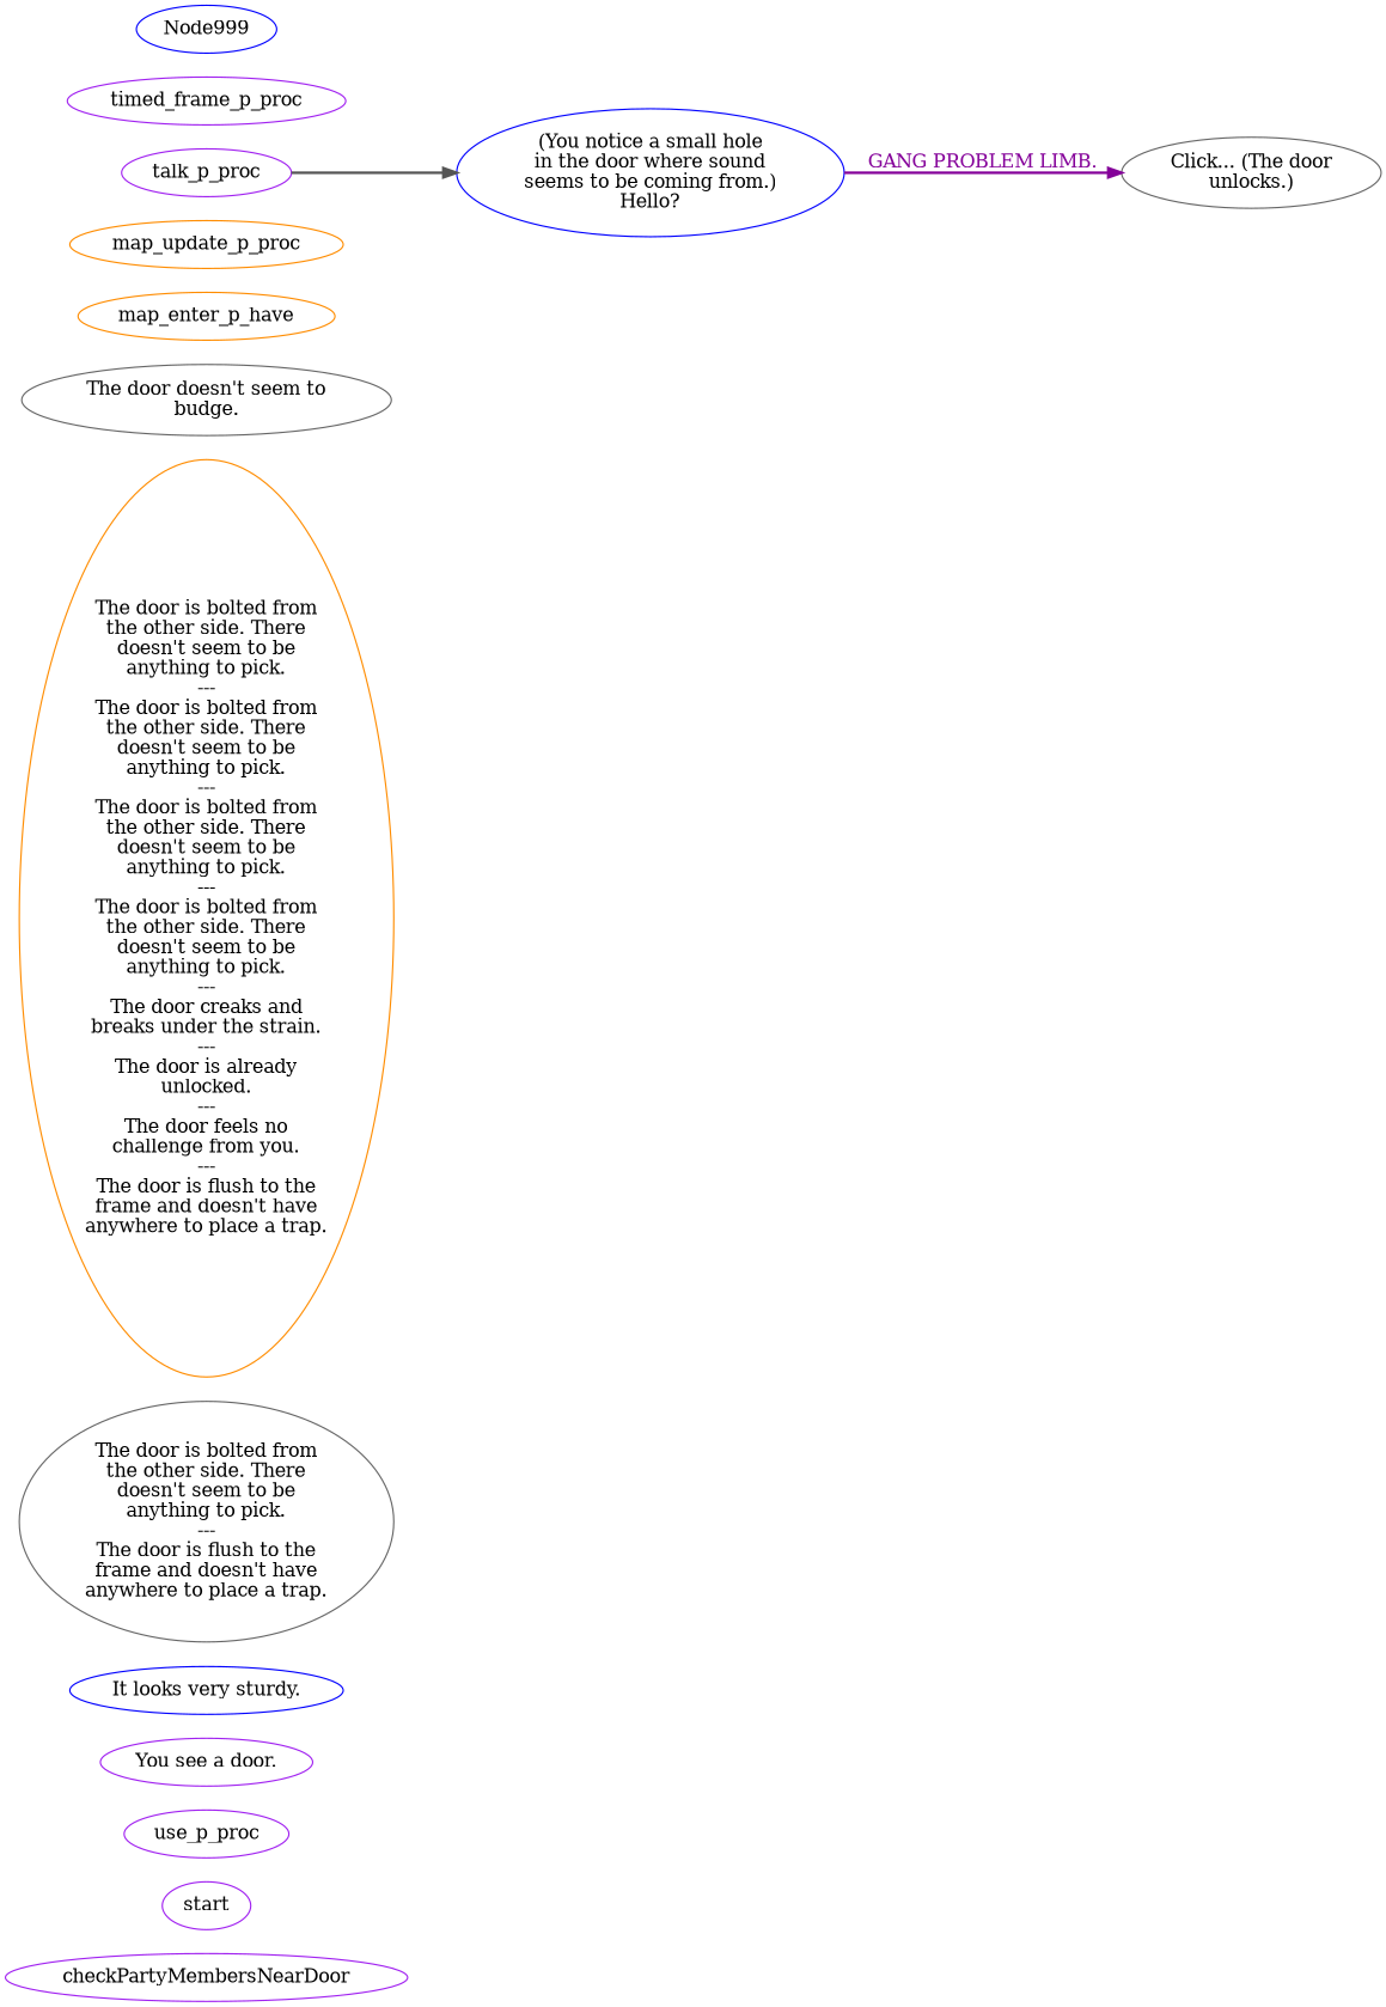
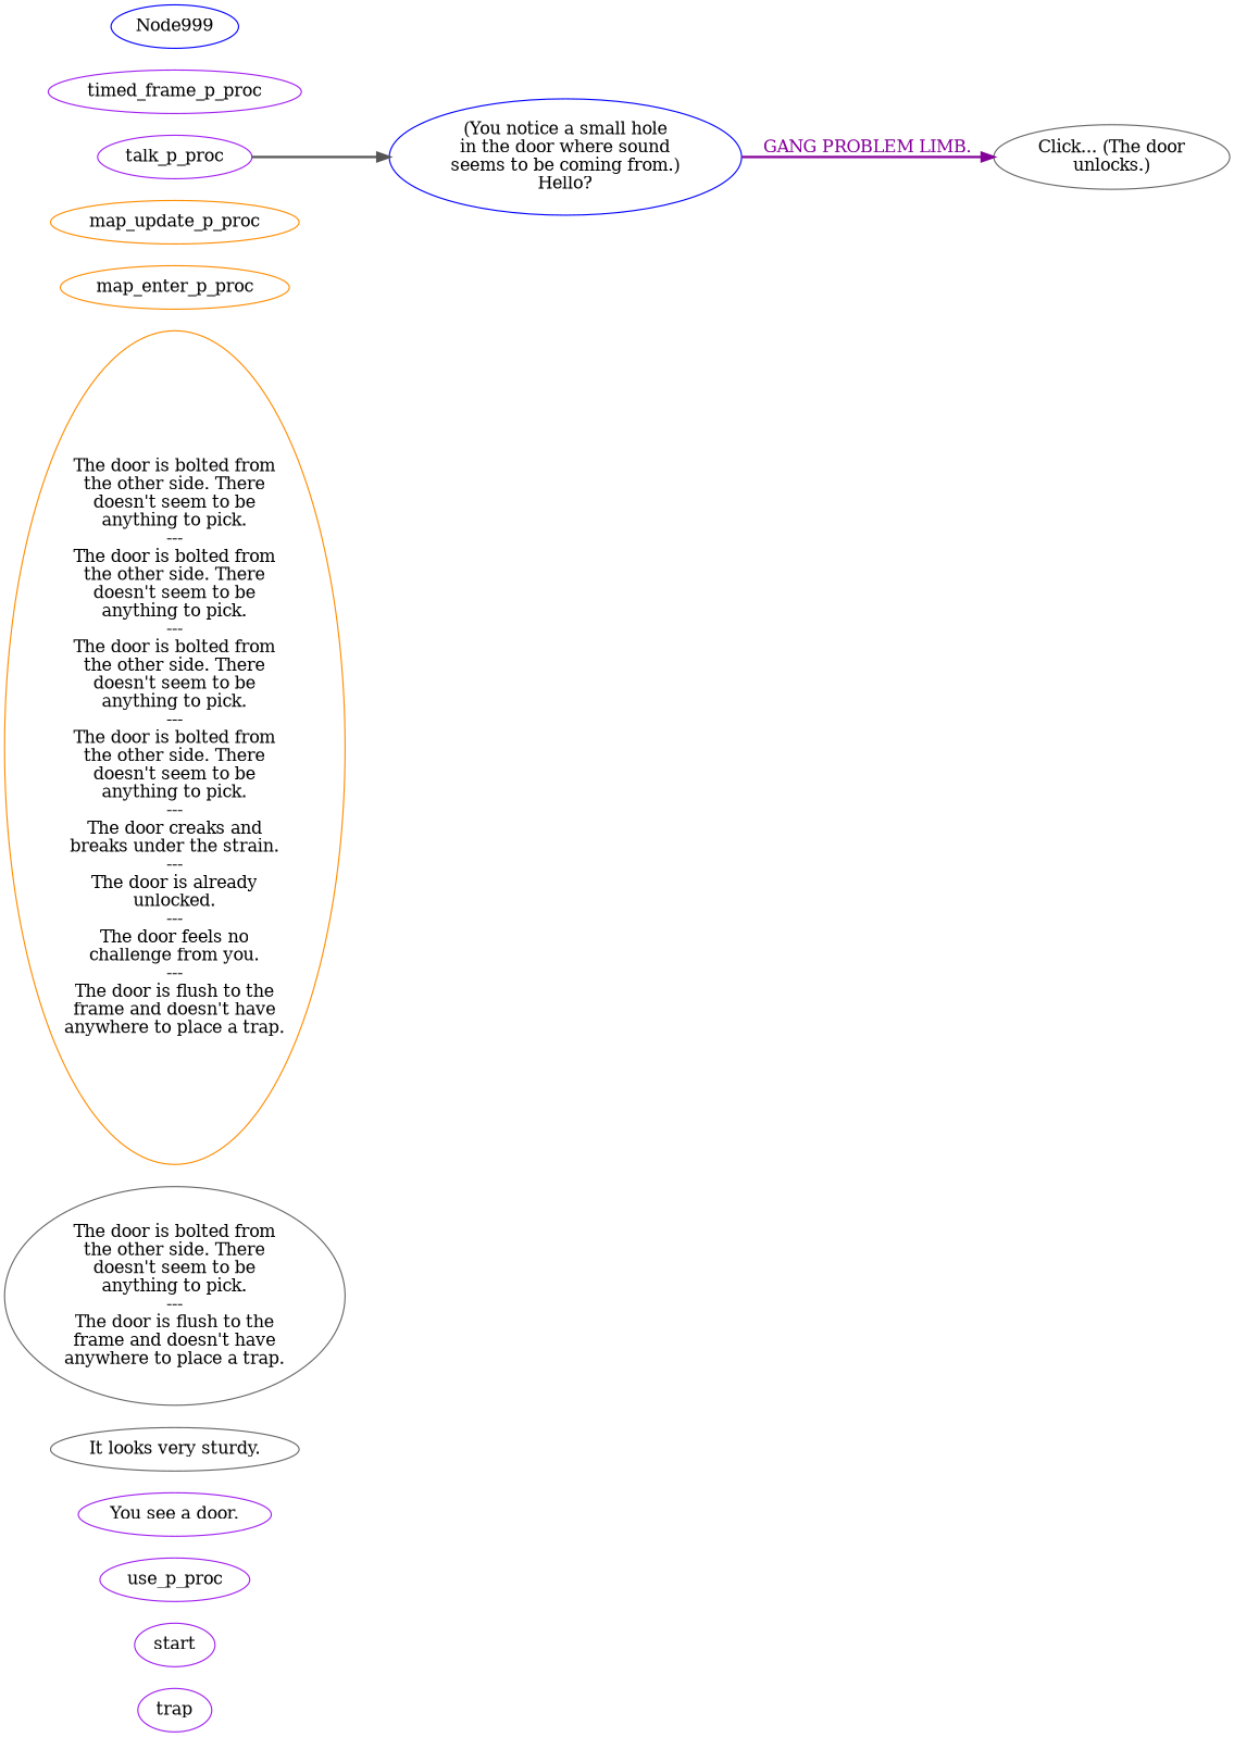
  digraph {
    rankdir=LR
    node [color=purple fillcolor="#FFFFFF" style=filled]
    edge [style=bold]
-   checkPartyMembersNearDoor
+   checkPartyMembersNearDoor [label=trap]
    start
    use_p_proc
    n4 [label="You see a door."]
-   n5 [color=blue label="It looks very sturdy."]
+   n5 [color=gray40 label="It looks very sturdy."]
    n6 [color=gray40 label="The door is bolted from\nthe other side. There\ndoesn't seem to be\nanything to pick.\n---\nThe door is flush to the\nframe and doesn't have\nanywhere to place a trap."]
    n7 [color=darkorange label="The door is bolted from\nthe other side. There\ndoesn't seem to be\nanything to pick.\n---\nThe door is bolted from\nthe other side. There\ndoesn't seem to be\nanything to pick.\n---\nThe door is bolted from\nthe other side. There\ndoesn't seem to be\nanything to pick.\n---\nThe door is bolted from\nthe other side. There\ndoesn't seem to be\nanything to pick.\n---\nThe door creaks and\nbreaks under the strain.\n---\nThe door is already\nunlocked.\n---\nThe door feels no\nchallenge from you.\n---\nThe door is flush to the\nframe and doesn't have\nanywhere to place a trap."]
-   n8 [color=gray40 label="The door doesn't seem to\nbudge."]
-   map_enter_p_proc [color=darkorange label=map_enter_p_have]
+   map_enter_p_proc [color=darkorange]
    map_update_p_proc [color=darkorange]
    n11 [color=blue label="(You notice a small hole\nin the door where sound\nseems to be coming from.)\nHello?"]
    talk_p_proc
    n13 [color=gray40 label="Click... (The door\nunlocks.)"]
    n14 [label=timed_frame_p_proc]
    Node999 [color=blue]
    n11 -> n13 [color="#840099" fontcolor="#840099" label="GANG PROBLEM LIMB."]
    talk_p_proc -> n11 [color="#555555"]
  }
